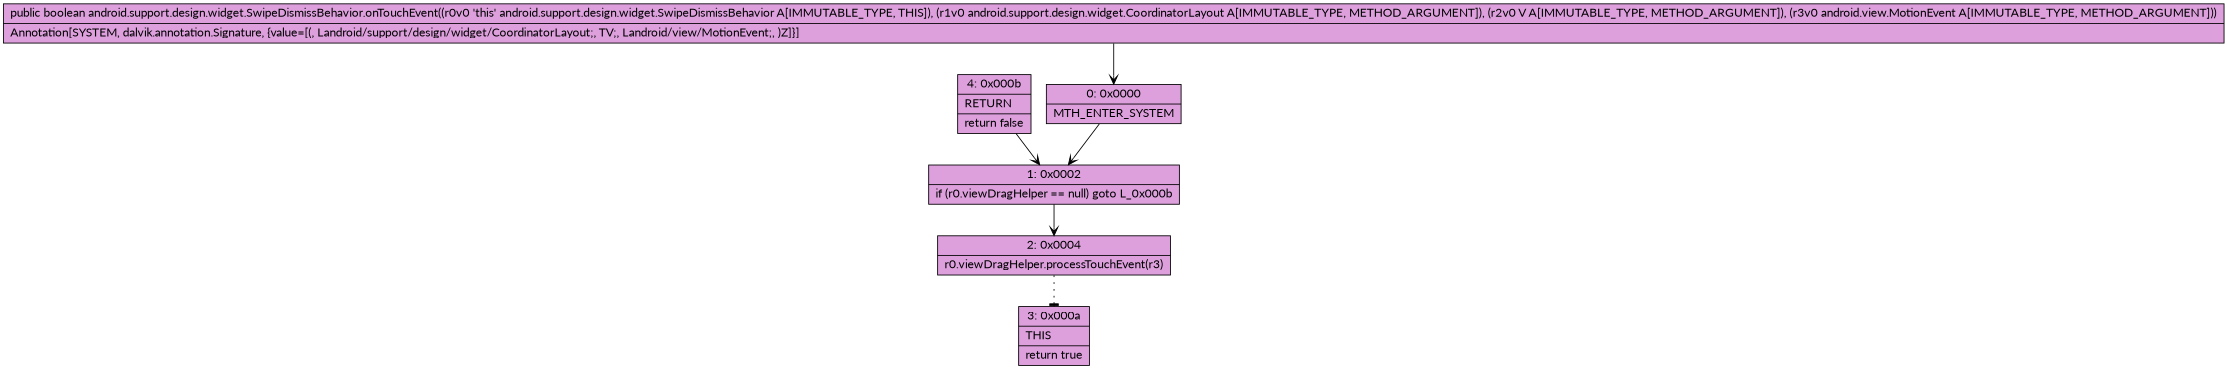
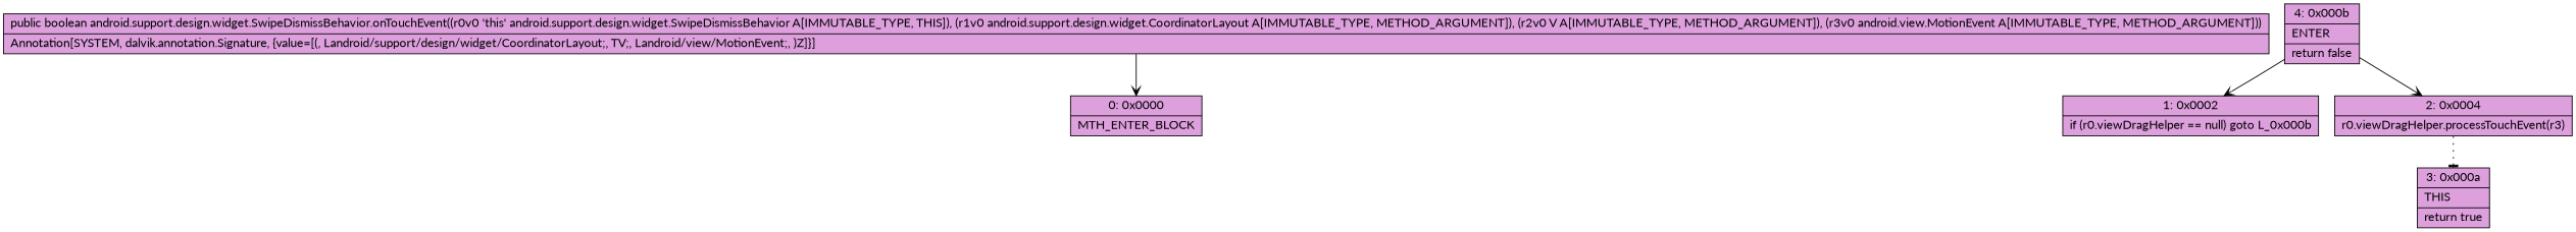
  digraph {
    fontname=Lato
    node [fillcolor=plum fontname=Lato shape=record style=filled]
    edge [arrowhead=vee fontname=Lato style=solid]
-   n1 [label="{0\:\ 0x0000|MTH_ENTER_SYSTEM\l}"]
+   n1 [label="{0\:\ 0x0000|MTH_ENTER_BLOCK\l}"]
    n2 [label="{1\:\ 0x0002|if (r0.viewDragHelper == null) goto L_0x000b\l}"]
    n3 [label="{2\:\ 0x0004|r0.viewDragHelper.processTouchEvent(r3)\l}"]
    n4 [label="{3\:\ 0x000a|THIS\l|return true\l}"]
-   n5 [label="{4\:\ 0x000b|RETURN\l|return false\l}"]
+   n5 [label="{4\:\ 0x000b|ENTER\l|return false\l}"]
    n6 [label="{public boolean android.support.design.widget.SwipeDismissBehavior.onTouchEvent((r0v0 'this' android.support.design.widget.SwipeDismissBehavior A[IMMUTABLE_TYPE, THIS]), (r1v0 android.support.design.widget.CoordinatorLayout A[IMMUTABLE_TYPE, METHOD_ARGUMENT]), (r2v0 V A[IMMUTABLE_TYPE, METHOD_ARGUMENT]), (r3v0 android.view.MotionEvent A[IMMUTABLE_TYPE, METHOD_ARGUMENT]))  | Annotation[SYSTEM, dalvik.annotation.Signature, \{value=[(, Landroid\/support\/design\/widget\/CoordinatorLayout;, TV;, Landroid\/view\/MotionEvent;, )Z]\}]\l}"]
-   n1 -> n2
-   n2 -> n3
+   n5 -> n3
    n3 -> n4 [arrowhead=tee style=dotted]
    n5 -> n2
    n6 -> n1
  }
